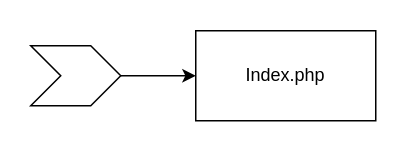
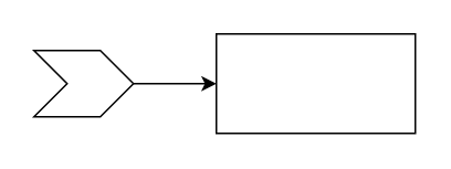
  <mxCell id="0" />
  <mxCell id="1" parent="0" />
  <mxCell id="2" value="" style="edgeStyle=orthogonalEdgeStyle;rounded=0;orthogonalLoop=1;jettySize=auto;html=1;" edge="1" parent="1" source="3" target="4"><mxGeometry relative="1" as="geometry" /></mxCell>
  <mxCell id="3" value="" style="shape=step;perimeter=stepPerimeter;whiteSpace=wrap;html=1;fixedSize=1;" vertex="1" parent="1"><mxGeometry x="20" y="30" width="60" height="40" as="geometry" /></mxCell>
  <mxCell id="4" value="" style="whiteSpace=wrap;html=1;" vertex="1" parent="1"><mxGeometry x="130" y="20" width="120" height="60" as="geometry" /></mxCell>
- <mxCell id="5" value="&lt;div&gt;Index.php&lt;/div&gt;" style="text;html=1;strokeColor=none;fillColor=none;align=center;verticalAlign=middle;whiteSpace=wrap;rounded=0;" vertex="1" parent="1"><mxGeometry x="160" y="35" width="60" height="30" as="geometry" /></mxCell>
